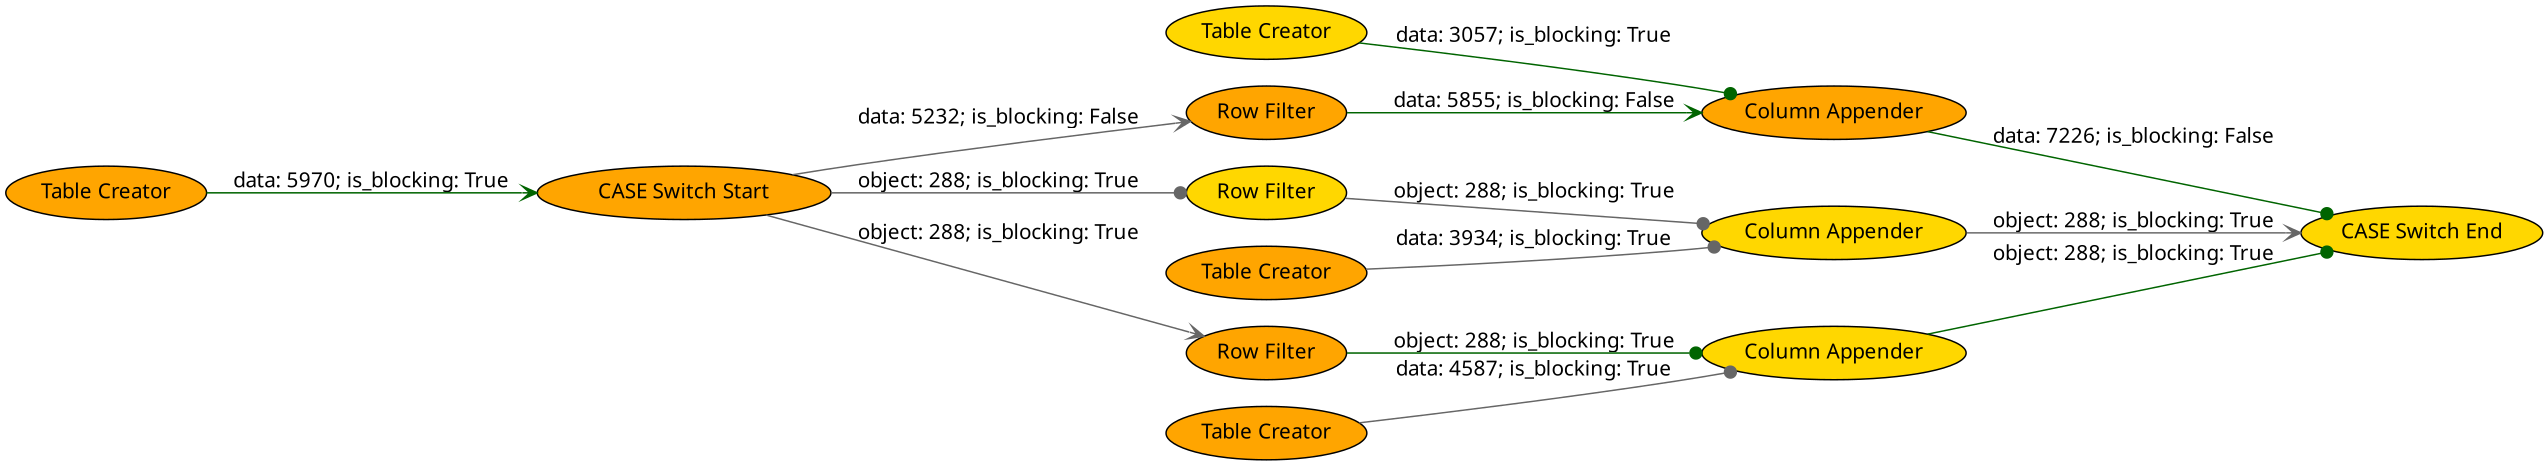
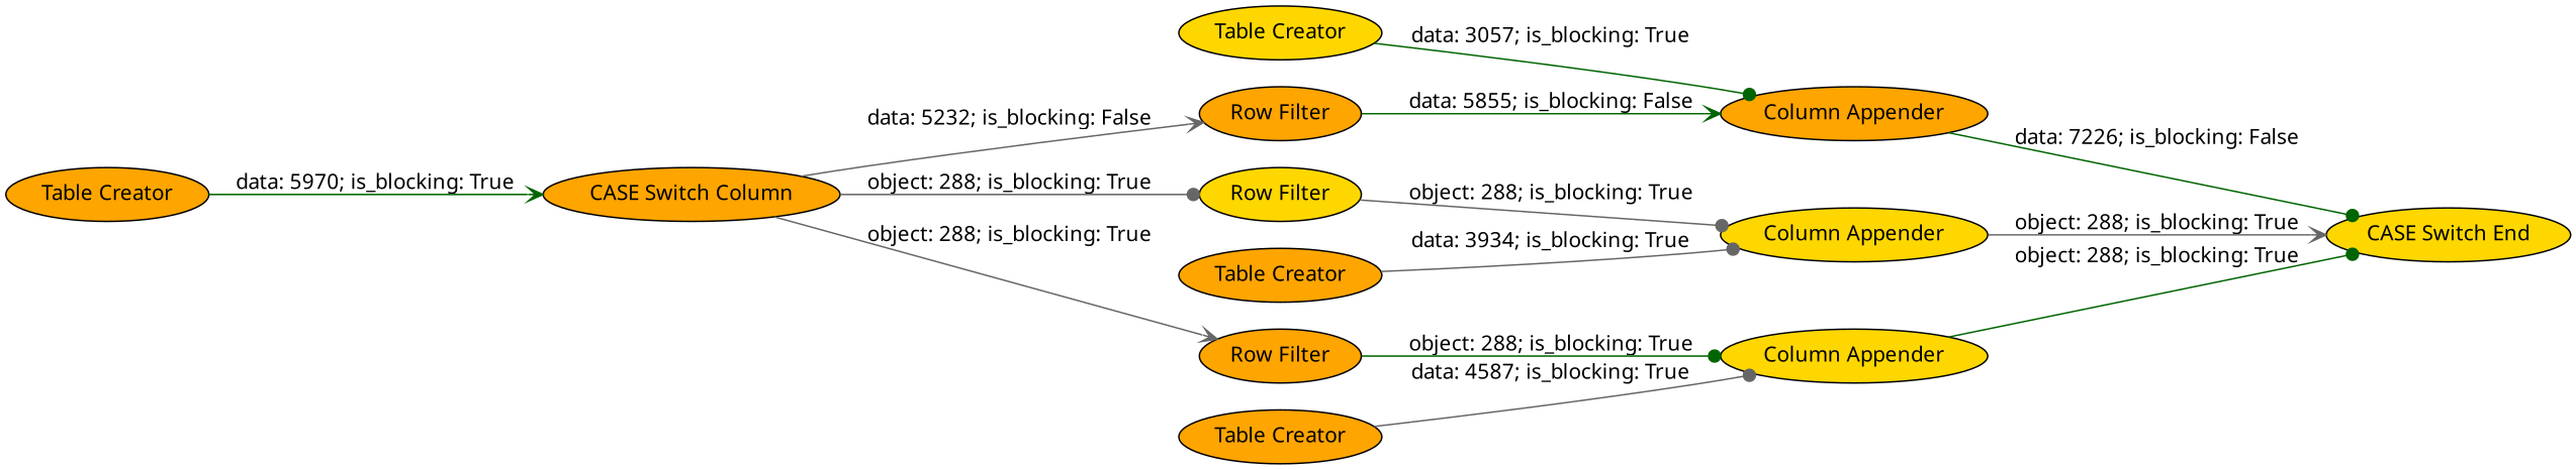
  digraph {
    rankdir=LR
    fontname="Noto Sans"
    node [style=filled fillcolor=orange fontname="Noto Sans"]
    edge [color=gray40 arrowhead=dot fontname="Noto Sans"]
    n1 [label="Table Creator" fillcolor=gold]
    n2 [label="Column Appender"]
    n3 [label="Table Creator"]
-   n4 [label="CASE Switch Start"]
+   n4 [label="CASE Switch Column"]
    n5 [label="CASE Switch End" fillcolor=gold]
    n6 [label="Column Appender" fillcolor=gold]
    n7 [label="Row Filter" fillcolor=gold]
    n8 [label="Column Appender" fillcolor=gold]
    n9 [label="Table Creator"]
    n10 [label="Table Creator"]
    n11 [label="Row Filter"]
    n12 [label="Row Filter"]
    n1 -> n2 [label="data: 3057; is_blocking: True" color=darkgreen]
    n2 -> n5 [label="data: 7226; is_blocking: False" color=darkgreen]
    n3 -> n4 [label="data: 5970; is_blocking: True" color=darkgreen arrowhead=vee]
    n4 -> n7 [label="object: 288; is_blocking: True"]
    n4 -> n11 [label="data: 5232; is_blocking: False" arrowhead=vee]
    n4 -> n12 [label="object: 288; is_blocking: True" arrowhead=vee]
    n6 -> n5 [label="object: 288; is_blocking: True" color=darkgreen]
    n7 -> n8 [label="object: 288; is_blocking: True"]
    n8 -> n5 [label="object: 288; is_blocking: True" arrowhead=vee]
    n9 -> n6 [label="data: 4587; is_blocking: True"]
    n10 -> n8 [label="data: 3934; is_blocking: True"]
    n11 -> n2 [label="data: 5855; is_blocking: False" color=darkgreen arrowhead=vee]
    n12 -> n6 [label="object: 288; is_blocking: True" color=darkgreen]
  }
